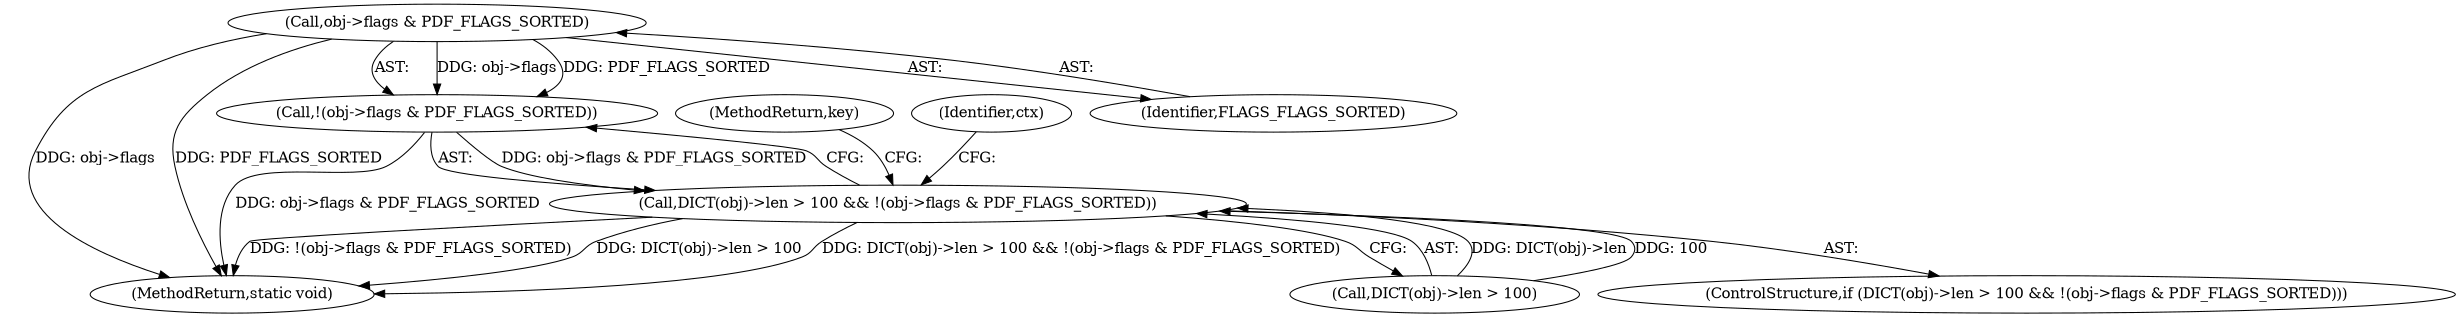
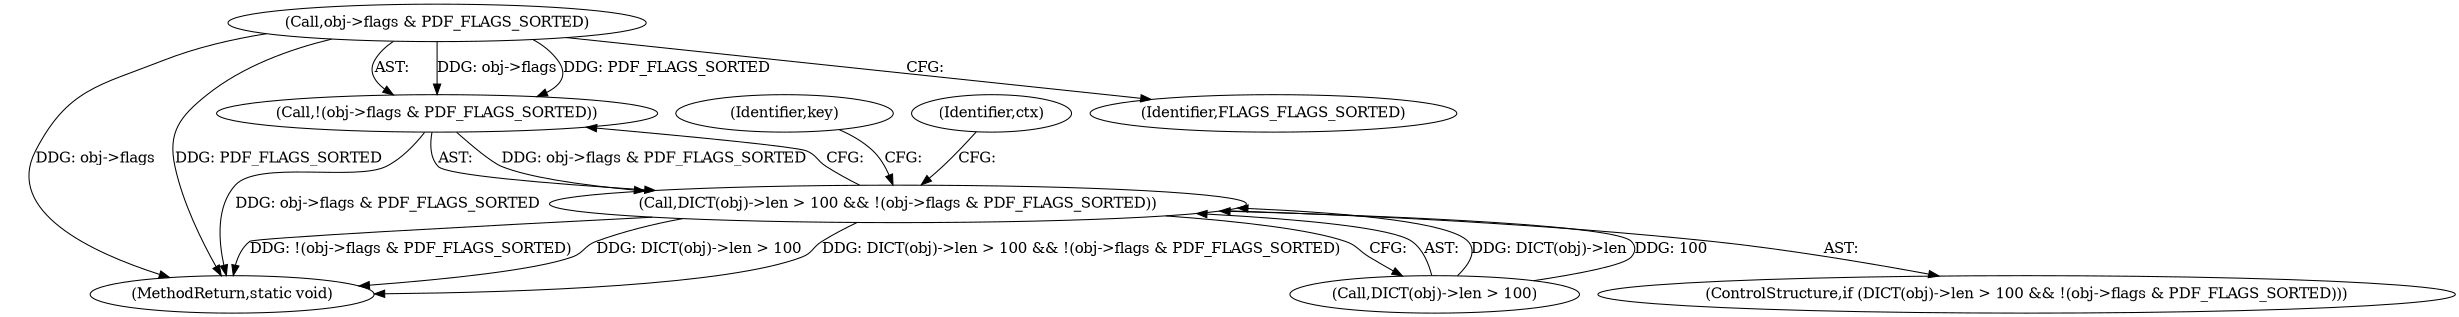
  digraph {
    n1 [label="(Call,obj->flags & PDF_FLAGS_SORTED)"]
    n2 [label="(Call,!(obj->flags & PDF_FLAGS_SORTED))"]
    n3 [label="(Identifier,FLAGS_FLAGS_SORTED)"]
    n4 [label="(MethodReturn,static void)"]
    n5 [label="(Call,DICT(obj)->len > 100 && !(obj->flags & PDF_FLAGS_SORTED))"]
    n6 [label="(Call,DICT(obj)->len > 100)"]
    n7 [label="(ControlStructure,if (DICT(obj)->len > 100 && !(obj->flags & PDF_FLAGS_SORTED)))"]
-   n8 [label="(MethodReturn,key)"]
+   n8 [label="(Identifier,key)"]
    n9 [label="(Identifier,ctx)"]
    n1 -> n2 [label="AST: "]
    n1 -> n2 [label="DDG: obj->flags"]
    n1 -> n2 [label="DDG: PDF_FLAGS_SORTED"]
-   n1 -> n3 [label="AST: "]
+   n1 -> n3 [label="CFG: "]
    n1 -> n4 [label="DDG: obj->flags"]
    n1 -> n4 [label="DDG: PDF_FLAGS_SORTED"]
    n2 -> n4 [label="DDG: obj->flags & PDF_FLAGS_SORTED"]
    n2 -> n5 [label="AST: "]
    n2 -> n5 [label="DDG: obj->flags & PDF_FLAGS_SORTED"]
-   n3 -> n1 [label="AST: "]
    n5 -> n2 [label="CFG: "]
    n5 -> n4 [label="DDG: !(obj->flags & PDF_FLAGS_SORTED)"]
    n5 -> n4 [label="DDG: DICT(obj)->len > 100"]
    n5 -> n4 [label="DDG: DICT(obj)->len > 100 && !(obj->flags & PDF_FLAGS_SORTED)"]
    n5 -> n6 [label="CFG: "]
    n5 -> n7 [label="AST: "]
    n6 -> n5 [label="AST: "]
    n6 -> n5 [label="DDG: DICT(obj)->len"]
    n6 -> n5 [label="DDG: 100"]
    n8 -> n5 [label="CFG: "]
    n9 -> n5 [label="CFG: "]
  }
